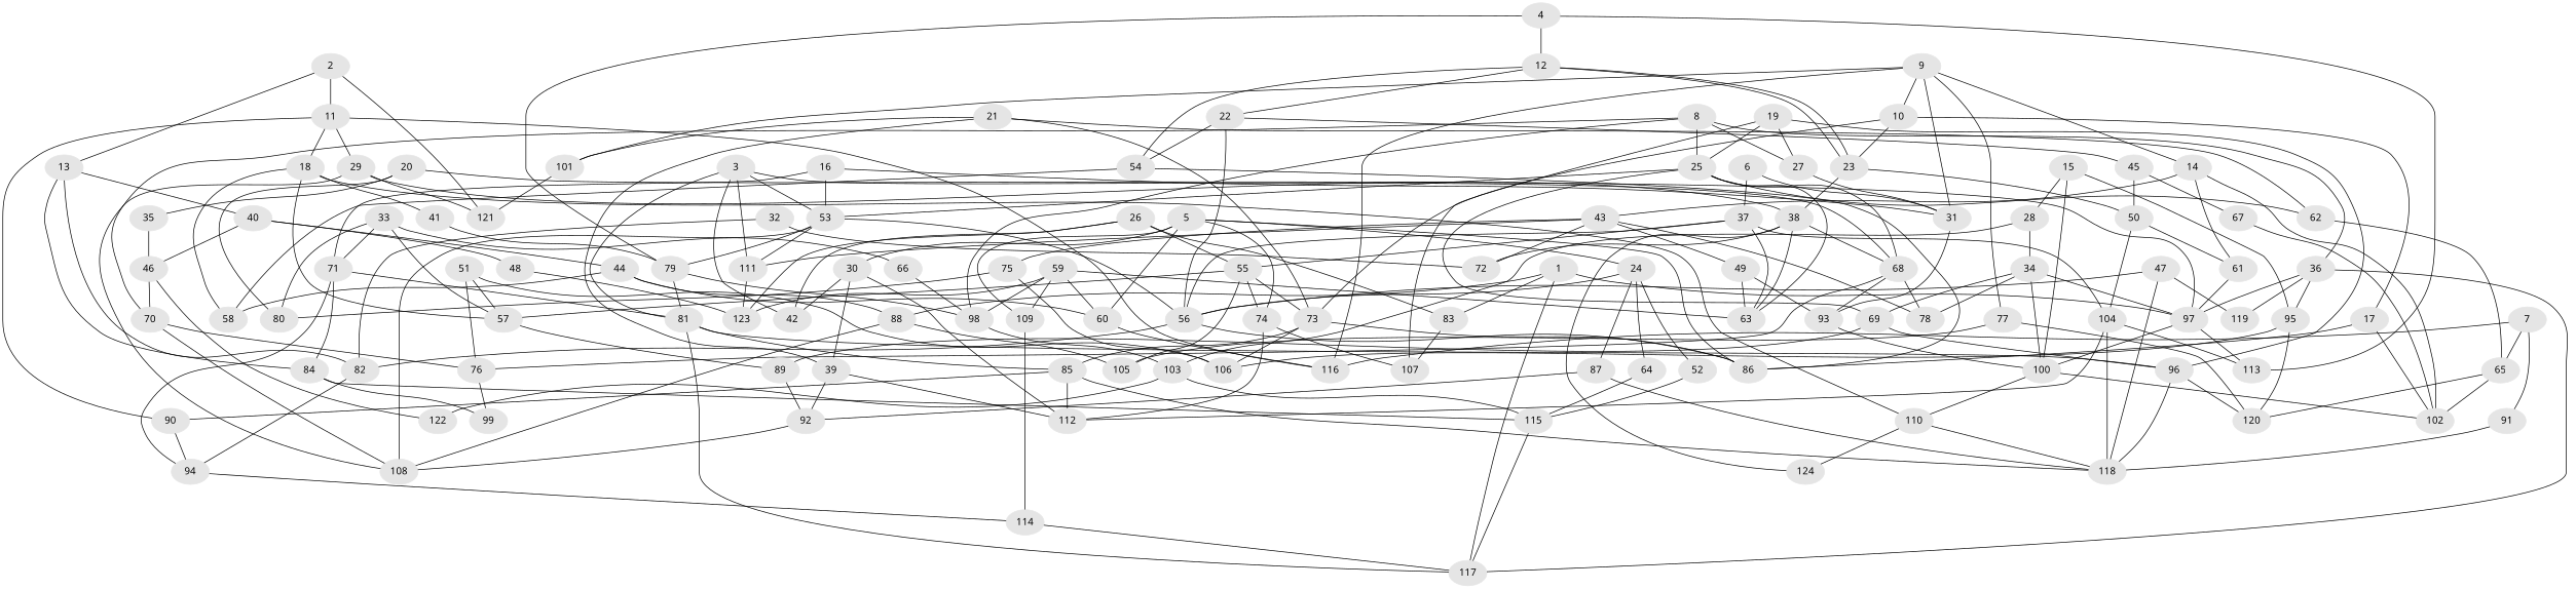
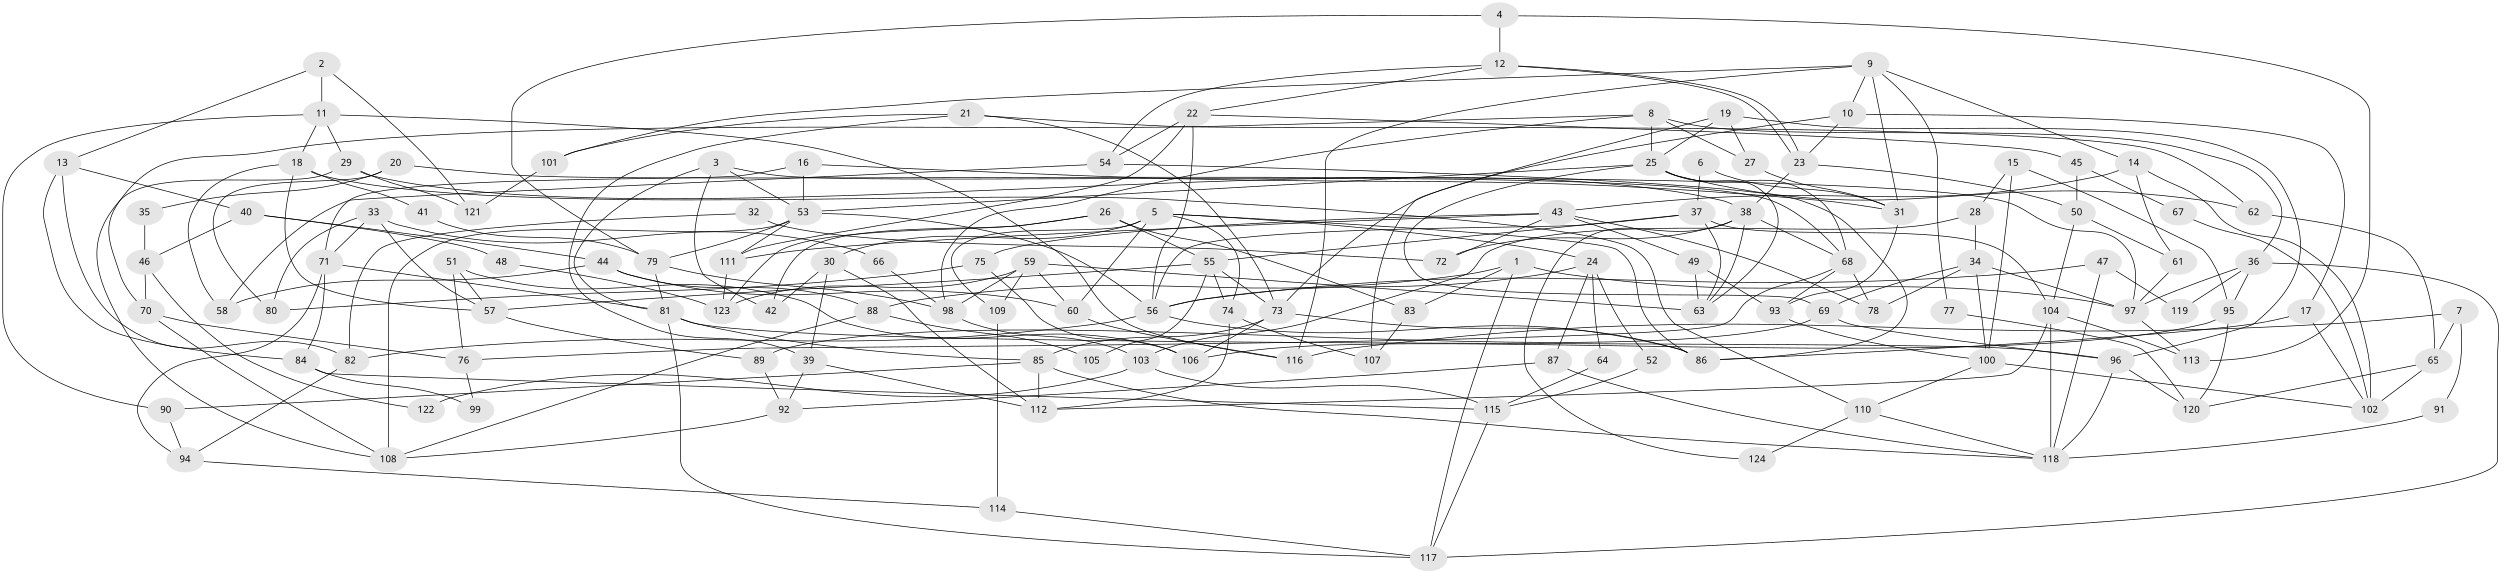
  graph {
    fontname="Noto Sans"
    node [color=gray90 fontname="Noto Sans" style=filled]
    edge [fontname="Noto Sans"]
    1
    83
    88
    97
    117
    107
    108
    105
    113
    100
    2
    11
    13
    121
    116
    18
    29
    90
    40
    82
    84
    3
    42
    53
    68
    81
    111
    79
    56
    93
    78
    76
    96
    85
    123
    4
    12
    23
    22
    54
    98
    5
    24
    30
    60
    74
    86
    109
    52
    64
    87
    39
    112
    114
    6
    31
    37
    63
    55
    104
    7
    65
    91
    102
    120
    118
    8
    25
    27
    36
    70
    62
    69
    95
    119
    103
    9
    10
    14
    77
    101
    17
    73
    43
    61
    38
    50
    106
    41
    57
    58
    110
    94
    45
    46
    44
    48
    115
    99
    72
    49
    75
    15
    28
    34
    16
    71
    89
    124
    19
    20
    35
    80
    21
    92
    67
    26
    122
    32
    33
    66
    47
    51
    59
    1 -- 83
    1 -- 88
    1 -- 97
    1 -- 117
    83 -- 107
    88 -- 108
    88 -- 105
    97 -- 113
-   97 -- 100
    100 -- 102
    100 -- 110
    2 -- 11
    2 -- 13
    2 -- 121
    11 -- 116
    11 -- 18
    11 -- 29
    11 -- 90
    13 -- 40
    13 -- 82
    13 -- 84
    18 -- 41
    18 -- 57
    18 -- 58
    18 -- 110
    29 -- 108
    29 -- 121
    29 -- 38
    90 -- 94
    40 -- 46
    40 -- 44
    40 -- 48
    82 -- 94
    84 -- 115
    84 -- 99
    3 -- 42
    3 -- 53
    3 -- 68
    3 -- 81
-   3 -- 111
+   22 -- 111
    53 -- 108
    53 -- 111
    53 -- 79
    53 -- 56
    68 -- 93
    68 -- 78
    68 -- 76
    81 -- 117
    81 -- 96
    81 -- 85
    111 -- 123
    79 -- 81
    79 -- 98
    56 -- 82
    56 -- 86
    93 -- 100
    76 -- 99
    96 -- 120
    96 -- 118
    85 -- 90
    85 -- 112
    85 -- 118
    4 -- 113
    4 -- 79
    4 -- 12
    12 -- 23
    12 -- 23
    12 -- 22
    12 -- 54
    23 -- 38
    23 -- 50
    22 -- 56
    22 -- 54
    22 -- 45
    54 -- 86
    54 -- 58
    98 -- 103
    5 -- 24
    5 -- 30
    5 -- 60
    5 -- 74
    5 -- 86
    5 -- 109
    24 -- 56
    24 -- 52
    24 -- 64
    24 -- 87
    30 -- 42
    30 -- 39
    30 -- 112
    60 -- 116
    74 -- 107
    74 -- 112
    109 -- 114
    52 -- 115
    64 -- 115
    87 -- 118
    87 -- 92
    39 -- 112
    39 -- 92
    114 -- 117
    6 -- 31
    6 -- 37
    31 -- 93
    37 -- 56
    37 -- 63
    37 -- 55
    37 -- 104
    55 -- 105
    55 -- 74
    55 -- 73
    55 -- 57
    104 -- 113
    104 -- 112
    104 -- 118
    7 -- 116
    7 -- 65
    7 -- 91
    65 -- 102
    65 -- 120
    91 -- 118
    8 -- 98
    8 -- 25
    8 -- 27
    8 -- 36
    8 -- 70
    25 -- 53
    25 -- 68
    25 -- 63
    25 -- 62
    25 -- 69
    27 -- 31
    36 -- 97
    36 -- 117
    36 -- 95
    36 -- 119
    70 -- 108
    70 -- 76
    62 -- 65
    69 -- 96
    69 -- 89
    95 -- 120
    95 -- 106
    103 -- 115
    103 -- 122
    9 -- 116
    9 -- 31
    9 -- 10
    9 -- 14
    9 -- 77
    9 -- 101
    10 -- 23
    10 -- 17
    10 -- 73
    14 -- 102
    14 -- 43
    14 -- 61
-   77 -- 105
    77 -- 120
    101 -- 121
    17 -- 86
    17 -- 102
    73 -- 85
    73 -- 86
    73 -- 106
    43 -- 111
    43 -- 78
    43 -- 72
    43 -- 49
    43 -- 75
    61 -- 97
    38 -- 68
    38 -- 63
    38 -- 72
    38 -- 124
    50 -- 104
    50 -- 61
    41 -- 79
    57 -- 89
    110 -- 118
    110 -- 124
    94 -- 114
    45 -- 50
    45 -- 67
    46 -- 70
    46 -- 122
    44 -- 88
    44 -- 60
    44 -- 58
    48 -- 123
    115 -- 117
    49 -- 93
    49 -- 63
    75 -- 106
    75 -- 80
    15 -- 100
    15 -- 95
    15 -- 28
    28 -- 103
    28 -- 34
    34 -- 97
    34 -- 100
    34 -- 78
    34 -- 69
    16 -- 53
    16 -- 31
    16 -- 71
    71 -- 84
    71 -- 81
    71 -- 94
    89 -- 92
    19 -- 107
    19 -- 96
    19 -- 25
    19 -- 27
    20 -- 97
    20 -- 35
    20 -- 80
    35 -- 46
    21 -- 39
    21 -- 62
    21 -- 101
    21 -- 73
    92 -- 108
    67 -- 102
    26 -- 83
    26 -- 42
    26 -- 123
    26 -- 55
    32 -- 82
    32 -- 72
    33 -- 57
    33 -- 71
    33 -- 80
    33 -- 66
    66 -- 98
    47 -- 56
    47 -- 118
    47 -- 119
    51 -- 76
    51 -- 106
    51 -- 57
    59 -- 123
    59 -- 98
    59 -- 60
    59 -- 109
    59 -- 63
  }
